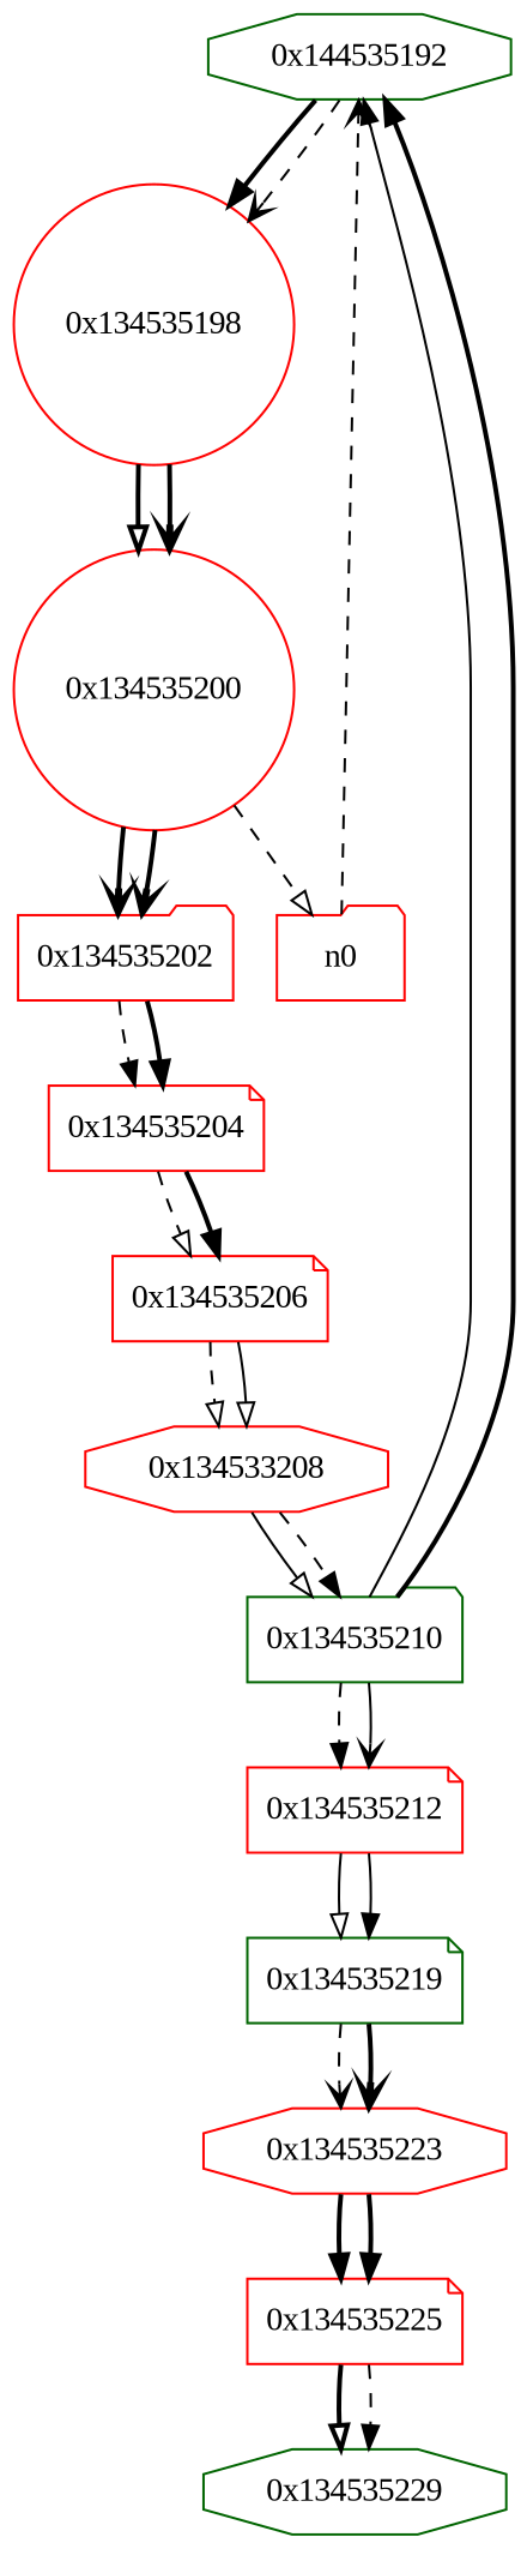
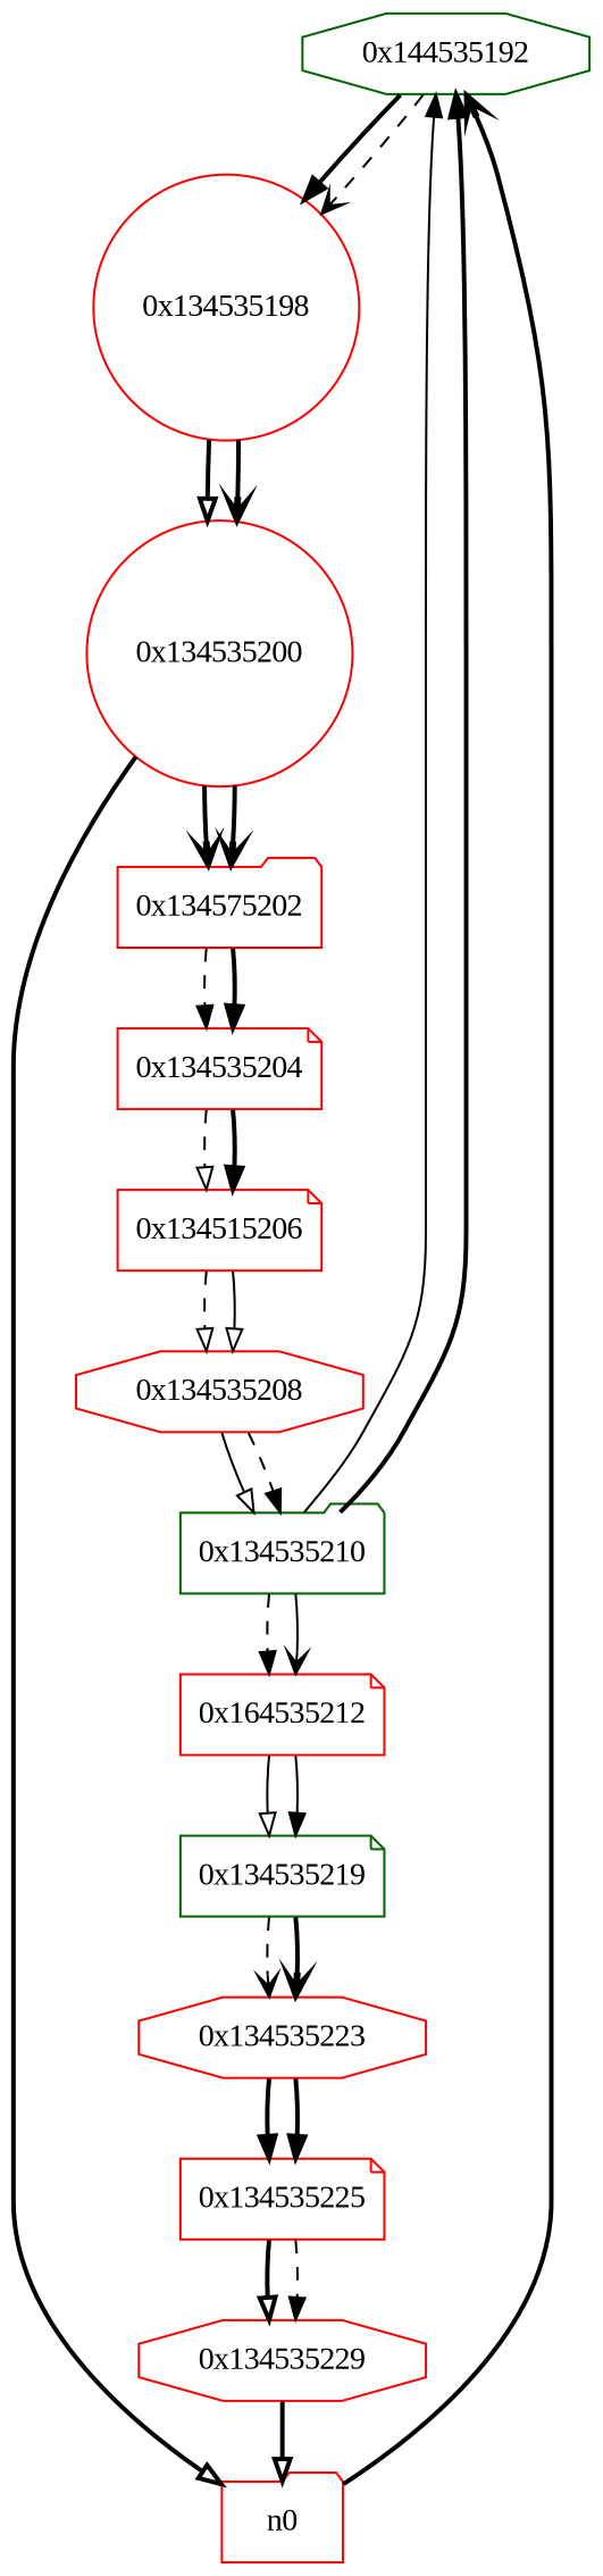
  digraph {
    fontname="Liberation Serif"
    node [color=red fontname="Liberation Serif" shape=note]
    edge [arrowhead=normal fontname="Liberation Serif" style=bold]
    n1 [color=darkgreen label="0x144535192" shape=octagon]
    n2 [label="0x134535198" shape=circle]
    n3 [label="0x134535200" shape=circle]
-   n4 [label="0x134535202" shape=folder]
+   n4 [label="0x134575202" shape=folder]
    n0 [shape=folder]
    n5 [label="0x134535204"]
-   n6 [label="0x134535206"]
-   n7 [label="0x134533208" shape=octagon]
+   n6 [label="0x134515206"]
+   n7 [label="0x134535208" shape=octagon]
    n8 [color=darkgreen label="0x134535210" shape=folder]
-   n9 [label="0x134535212"]
+   n9 [label="0x164535212"]
    n10 [color=darkgreen label="0x134535219"]
    n11 [label="0x134535223" shape=octagon]
    n12 [label="0x134535225"]
-   n13 [color=darkgreen label="0x134535229" shape=octagon]
+   n13 [label="0x134535229" shape=octagon]
    n1 -> n2
    n1 -> n2 [arrowhead=vee style=dashed]
    n2 -> n3 [arrowhead=onormal]
    n2 -> n3 [arrowhead=vee]
    n3 -> n4 [arrowhead=vee]
    n3 -> n4 [arrowhead=vee]
-   n3 -> n0 [arrowhead=onormal style=dashed]
+   n3 -> n0 [arrowhead=onormal]
    n4 -> n5 [style=dashed]
    n4 -> n5
-   n0 -> n1 [arrowhead=vee style=dashed]
+   n0 -> n1 [arrowhead=vee]
    n5 -> n6 [arrowhead=onormal style=dashed]
    n5 -> n6
    n6 -> n7 [arrowhead=onormal style=dashed]
    n6 -> n7 [arrowhead=onormal style=solid]
    n7 -> n8 [arrowhead=onormal style=solid]
    n7 -> n8 [style=dashed]
    n8 -> n1 [style=solid]
    n8 -> n1
    n8 -> n9 [style=dashed]
    n8 -> n9 [arrowhead=vee style=solid]
    n9 -> n10 [arrowhead=onormal style=solid]
    n9 -> n10 [style=solid]
    n10 -> n11 [arrowhead=vee style=dashed]
    n10 -> n11 [arrowhead=vee]
    n11 -> n12
    n11 -> n12
    n12 -> n13 [arrowhead=onormal]
    n12 -> n13 [style=dashed]
+   n13 -> n0 [arrowhead=onormal]
  }
